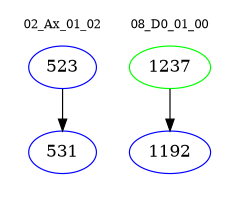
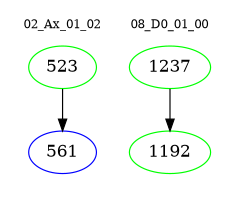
  digraph {
    node [color=green]
    edge [color=black]
-   n1 [color=blue label=523]
-   n2 [color=blue label=531]
+   n1 [label=523]
+   n2 [color=blue label=561]
    n3 [label=1237]
-   n4 [color=blue label=1192]
+   n4 [label=1192]
    subgraph cluster_1 {
      color=white
      fontsize=10
      label="02_Ax_01_02"
      n1
      n2
    }
    subgraph cluster_2 {
      color=white
      fontsize=10
      label="08_D0_01_00"
      n3
      n4
    }
    n1 -> n2
    n3 -> n4
  }
